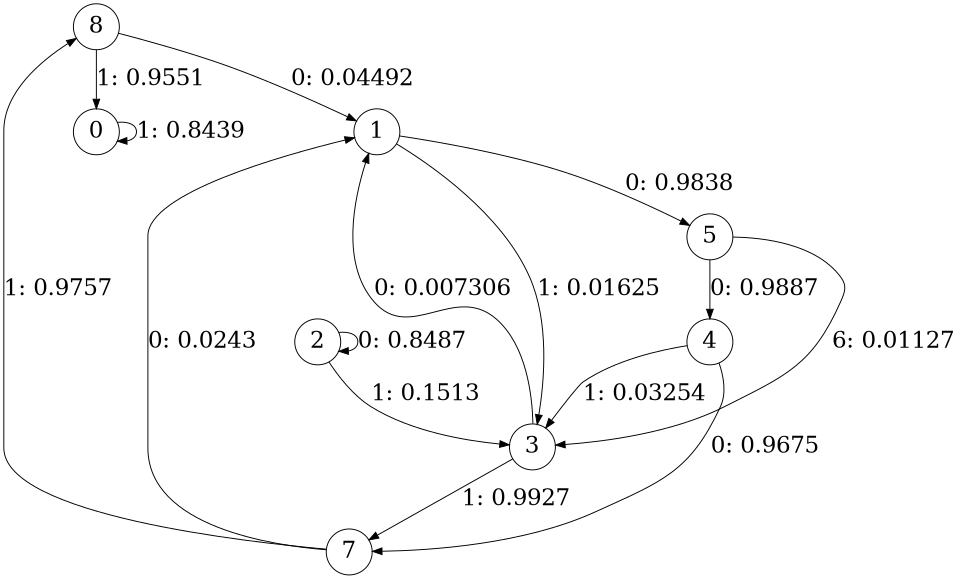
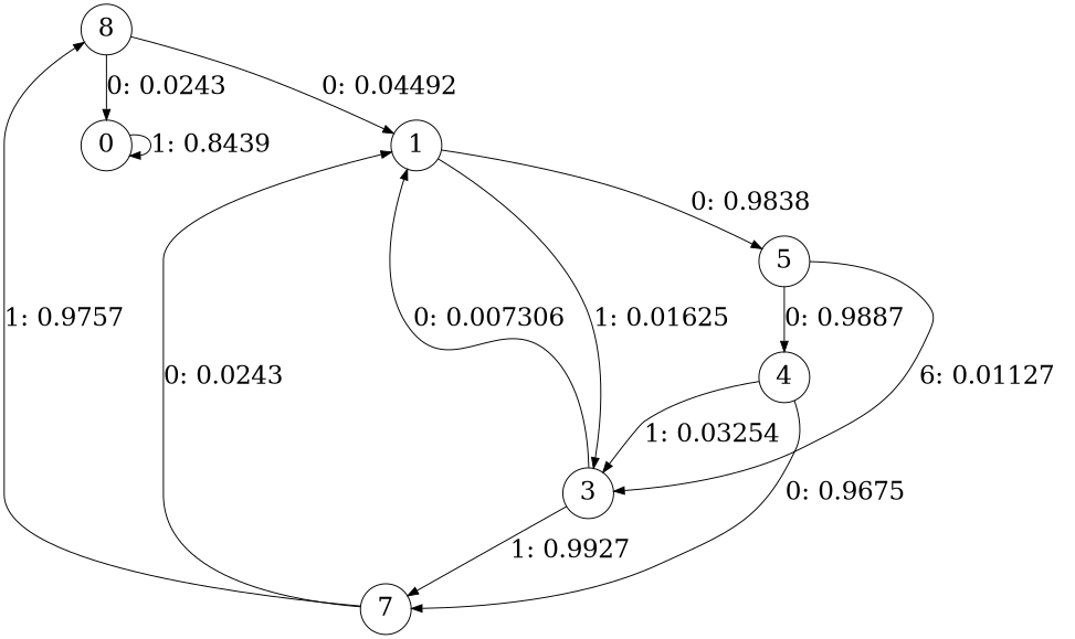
  digraph {
    node [fontsize=24 shape=circle]
    edge [fontsize=24]
    0
    1
    5
    3
    4
    7
    n7 [label=8]
-   2
    0 -> 0 [label="1: 0.8439   "]
    1 -> 5 [label="0: 0.9838   "]
    1 -> 3 [label="1: 0.01625  "]
    5 -> 3 [label="6: 0.01127  "]
    5 -> 4 [label="0: 0.9887   "]
    3 -> 1 [label="0: 0.007306  "]
    3 -> 7 [label="1: 0.9927   "]
    4 -> 3 [label="1: 0.03254  "]
    4 -> 7 [label="0: 0.9675   "]
    7 -> 1 [label="0: 0.0243   "]
    7 -> n7 [label="1: 0.9757   "]
-   n7 -> 0 [label="1: 0.9551   "]
+   n7 -> 0 [label="0: 0.0243   "]
    n7 -> 1 [label="0: 0.04492  "]
-   2 -> 3 [label="1: 0.1513   "]
-   2 -> 2 [label="0: 0.8487   "]
  }
